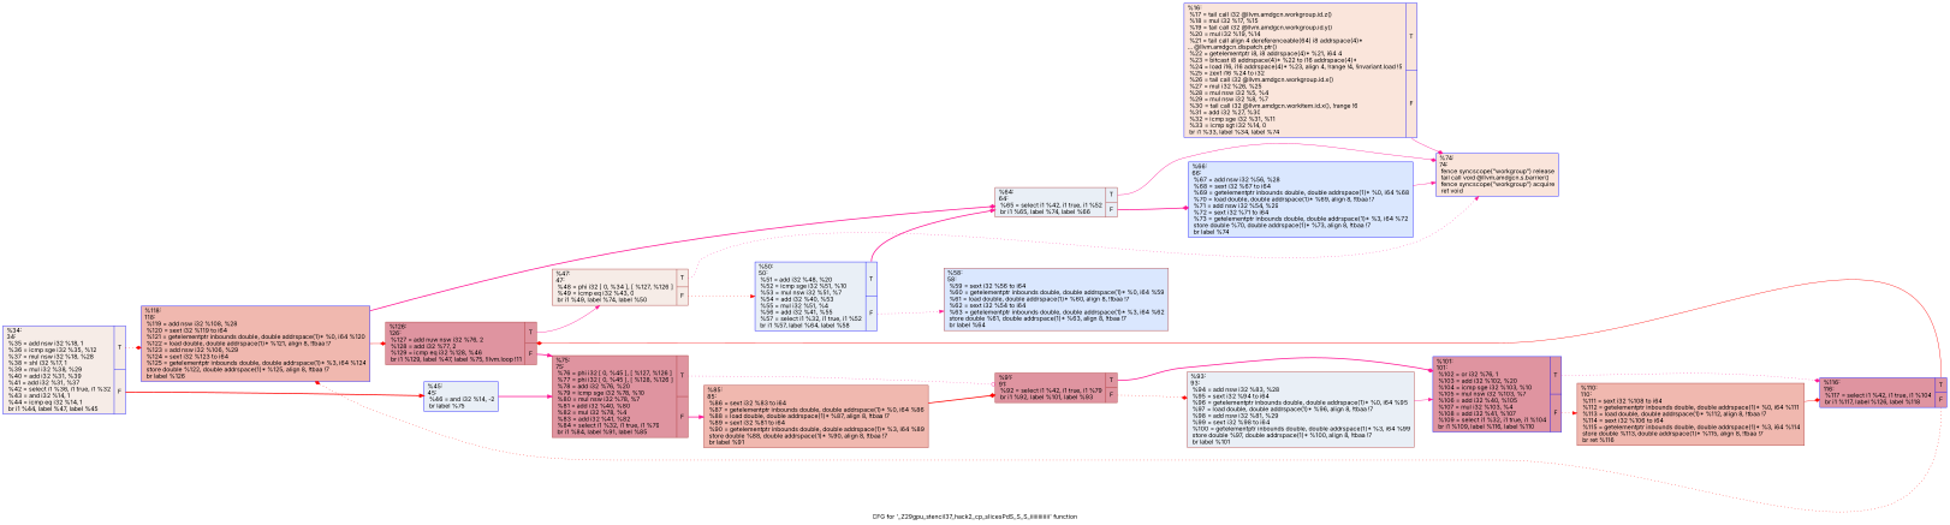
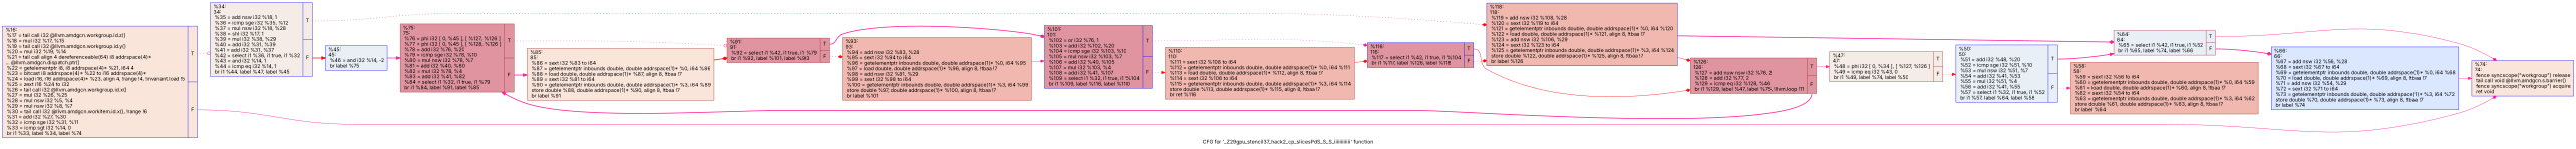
  digraph {
    fontname=Inter
    label="CFG for '_Z29gpu_stencil37_hack2_cp_slicesPdS_S_S_iiiiiiiiiiii' function"
    rankdir=LR
    node [color=blue fillcolor="#b70d2870" fontname=Inter shape=record style=filled]
    edge [arrowhead=diamond color=deeppink fontname=Inter style=dotted tailport=s0]
    n1 [fillcolor="#f4c5ad70" label="{%16:\l  %17 = tail call i32 @llvm.amdgcn.workgroup.id.z()\l  %18 = mul i32 %17, %15\l  %19 = tail call i32 @llvm.amdgcn.workgroup.id.y()\l  %20 = mul i32 %19, %14\l  %21 = tail call align 4 dereferenceable(64) i8 addrspace(4)*\l... @llvm.amdgcn.dispatch.ptr()\l  %22 = getelementptr i8, i8 addrspace(4)* %21, i64 4\l  %23 = bitcast i8 addrspace(4)* %22 to i16 addrspace(4)*\l  %24 = load i16, i16 addrspace(4)* %23, align 4, !range !4, !invariant.load !5\l  %25 = zext i16 %24 to i32\l  %26 = tail call i32 @llvm.amdgcn.workgroup.id.x()\l  %27 = mul i32 %26, %25\l  %28 = mul nsw i32 %5, %4\l  %29 = mul nsw i32 %8, %7\l  %30 = tail call i32 @llvm.amdgcn.workitem.id.x(), !range !6\l  %31 = add i32 %27, %30\l  %32 = icmp sge i32 %31, %11\l  %33 = icmp sgt i32 %14, 0\l  br i1 %33, label %34, label %74\l|{<s0>T|<s1>F}}"]
    n2 [fillcolor="#ead5c970" label="{%34:\l34:                                               \l  %35 = add nsw i32 %18, 1\l  %36 = icmp sge i32 %35, %12\l  %37 = mul nsw i32 %18, %28\l  %38 = shl i32 %17, 1\l  %39 = mul i32 %38, %29\l  %40 = add i32 %31, %39\l  %41 = add i32 %31, %37\l  %42 = select i1 %36, i1 true, i1 %32\l  %43 = and i32 %14, 1\l  %44 = icmp eq i32 %14, 1\l  br i1 %44, label %47, label %45\l|{<s0>T|<s1>F}}"]
    n3 [fillcolor="#f4c5ad70" label="{%74:\l74:                                               \l  fence syncscope(\"workgroup\") release\l  tail call void @llvm.amdgcn.s.barrier()\l  fence syncscope(\"workgroup\") acquire\l  ret void\l}"]
    n4 [fillcolor="#cedaeb70" label="{%45:\l45:                                               \l  %46 = and i32 %14, -2\l  br label %75\l}"]
    n5 [fillcolor="#dc5d4a70" label="{%118:\l118:                                              \l  %119 = add nsw i32 %108, %28\l  %120 = sext i32 %119 to i64\l  %121 = getelementptr inbounds double, double addrspace(1)* %0, i64 %120\l  %122 = load double, double addrspace(1)* %121, align 8, !tbaa !7\l  %123 = add nsw i32 %106, %29\l  %124 = sext i32 %123 to i64\l  %125 = getelementptr inbounds double, double addrspace(1)* %3, i64 %124\l  store double %122, double addrspace(1)* %125, align 8, !tbaa !7\l  br label %126\l}"]
    n6 [color=brown fillcolor="#ead5c970" label="{%47:\l47:                                               \l  %48 = phi i32 [ 0, %34 ], [ %127, %126 ]\l  %49 = icmp eq i32 %43, 0\l  br i1 %49, label %74, label %50\l|{<s0>T|<s1>F}}"]
-   n7 [fillcolor="#cedaeb70" label="{%50:\l50:                                               \l  %51 = add i32 %48, %20\l  %52 = icmp sge i32 %51, %10\l  %53 = mul nsw i32 %51, %7\l  %54 = add i32 %40, %53\l  %55 = mul i32 %51, %4\l  %56 = add i32 %41, %55\l  %57 = select i1 %32, i1 true, i1 %52\l  br i1 %57, label %64, label %58\l|{<s0>T|<s1>F}}"]
+   n7 [fillcolor="#cedaeb70" label="{%50:\l50:                                               \l  %51 = add i32 %48, %20\l  %52 = icmp sge i32 %51, %10\l  %53 = mul nsw i32 %51, %7\l  %54 = add i32 %41, %53\l  %55 = mul i32 %51, %4\l  %56 = add i32 %41, %55\l  %57 = select i1 %32, i1 true, i1 %52\l  br i1 %57, label %64, label %58\l|{<s0>T|<s1>F}}"]
    n8 [color=brown label="{%75:\l75:                                               \l  %76 = phi i32 [ 0, %45 ], [ %127, %126 ]\l  %77 = phi i32 [ 0, %45 ], [ %128, %126 ]\l  %78 = add i32 %76, %20\l  %79 = icmp sge i32 %78, %10\l  %80 = mul nsw i32 %78, %7\l  %81 = add i32 %40, %80\l  %82 = mul i32 %78, %4\l  %83 = add i32 %41, %82\l  %84 = select i1 %32, i1 true, i1 %79\l  br i1 %84, label %91, label %85\l|{<s0>T|<s1>F}}"]
    n9 [color=brown fillcolor="#cedaeb70" label="{%64:\l64:                                               \l  %65 = select i1 %42, i1 true, i1 %52\l  br i1 %65, label %74, label %66\l|{<s0>T|<s1>F}}"]
-   n10 [color=brown fillcolor="#abc8fd70" label="{%58:\l58:                                               \l  %59 = sext i32 %56 to i64\l  %60 = getelementptr inbounds double, double addrspace(1)* %0, i64 %59\l  %61 = load double, double addrspace(1)* %60, align 8, !tbaa !7\l  %62 = sext i32 %54 to i64\l  %63 = getelementptr inbounds double, double addrspace(1)* %3, i64 %62\l  store double %61, double addrspace(1)* %63, align 8, !tbaa !7\l  br label %64\l}"]
+   n10 [color=brown fillcolor="#dc5d4a70" label="{%58:\l58:                                               \l  %59 = sext i32 %56 to i64\l  %60 = getelementptr inbounds double, double addrspace(1)* %0, i64 %59\l  %61 = load double, double addrspace(1)* %60, align 8, !tbaa !7\l  %62 = sext i32 %54 to i64\l  %63 = getelementptr inbounds double, double addrspace(1)* %3, i64 %62\l  store double %61, double addrspace(1)* %63, align 8, !tbaa !7\l  br label %64\l}"]
    n11 [color=brown label="{%91:\l91:                                               \l  %92 = select i1 %42, i1 true, i1 %79\l  br i1 %92, label %101, label %93\l|{<s0>T|<s1>F}}"]
-   n12 [color=brown fillcolor="#dc5d4a70" label="{%85:\l85:                                               \l  %86 = sext i32 %83 to i64\l  %87 = getelementptr inbounds double, double addrspace(1)* %0, i64 %86\l  %88 = load double, double addrspace(1)* %87, align 8, !tbaa !7\l  %89 = sext i32 %81 to i64\l  %90 = getelementptr inbounds double, double addrspace(1)* %3, i64 %89\l  store double %88, double addrspace(1)* %90, align 8, !tbaa !7\l  br label %91\l}"]
+   n12 [color=brown fillcolor="#f4c5ad70" label="{%85:\l85:                                               \l  %86 = sext i32 %83 to i64\l  %87 = getelementptr inbounds double, double addrspace(1)* %0, i64 %86\l  %88 = load double, double addrspace(1)* %87, align 8, !tbaa !7\l  %89 = sext i32 %81 to i64\l  %90 = getelementptr inbounds double, double addrspace(1)* %3, i64 %89\l  store double %88, double addrspace(1)* %90, align 8, !tbaa !7\l  br label %91\l}"]
    n13 [label="{%101:\l101:                                              \l  %102 = or i32 %76, 1\l  %103 = add i32 %102, %20\l  %104 = icmp sge i32 %103, %10\l  %105 = mul nsw i32 %103, %7\l  %106 = add i32 %40, %105\l  %107 = mul i32 %103, %4\l  %108 = add i32 %41, %107\l  %109 = select i1 %32, i1 true, i1 %104\l  br i1 %109, label %116, label %110\l|{<s0>T|<s1>F}}"]
-   n14 [color=brown fillcolor="#cedaeb70" label="{%93:\l93:                                               \l  %94 = add nsw i32 %83, %28\l  %95 = sext i32 %94 to i64\l  %96 = getelementptr inbounds double, double addrspace(1)* %0, i64 %95\l  %97 = load double, double addrspace(1)* %96, align 8, !tbaa !7\l  %98 = add nsw i32 %81, %29\l  %99 = sext i32 %98 to i64\l  %100 = getelementptr inbounds double, double addrspace(1)* %3, i64 %99\l  store double %97, double addrspace(1)* %100, align 8, !tbaa !7\l  br label %101\l}"]
+   n14 [color=brown fillcolor="#dc5d4a70" label="{%93:\l93:                                               \l  %94 = add nsw i32 %83, %28\l  %95 = sext i32 %94 to i64\l  %96 = getelementptr inbounds double, double addrspace(1)* %0, i64 %95\l  %97 = load double, double addrspace(1)* %96, align 8, !tbaa !7\l  %98 = add nsw i32 %81, %29\l  %99 = sext i32 %98 to i64\l  %100 = getelementptr inbounds double, double addrspace(1)* %3, i64 %99\l  store double %97, double addrspace(1)* %100, align 8, !tbaa !7\l  br label %101\l}"]
    n15 [fillcolor="#abc8fd70" label="{%66:\l66:                                               \l  %67 = add nsw i32 %56, %28\l  %68 = sext i32 %67 to i64\l  %69 = getelementptr inbounds double, double addrspace(1)* %0, i64 %68\l  %70 = load double, double addrspace(1)* %69, align 8, !tbaa !7\l  %71 = add nsw i32 %54, %29\l  %72 = sext i32 %71 to i64\l  %73 = getelementptr inbounds double, double addrspace(1)* %3, i64 %72\l  store double %70, double addrspace(1)* %73, align 8, !tbaa !7\l  br label %74\l}"]
    n16 [label="{%116:\l116:                                              \l  %117 = select i1 %42, i1 true, i1 %104\l  br i1 %117, label %126, label %118\l|{<s0>T|<s1>F}}"]
    n17 [color=brown fillcolor="#dc5d4a70" label="{%110:\l110:                                              \l  %111 = sext i32 %108 to i64\l  %112 = getelementptr inbounds double, double addrspace(1)* %0, i64 %111\l  %113 = load double, double addrspace(1)* %112, align 8, !tbaa !7\l  %114 = sext i32 %106 to i64\l  %115 = getelementptr inbounds double, double addrspace(1)* %3, i64 %114\l  store double %113, double addrspace(1)* %115, align 8, !tbaa !7\l  br ret %116\l}"]
    n18 [color=brown label="{%126:\l126:                                              \l  %127 = add nuw nsw i32 %76, 2\l  %128 = add i32 %77, 2\l  %129 = icmp eq i32 %128, %46\l  br i1 %129, label %47, label %75, !llvm.loop !11\l|{<s0>T|<s1>F}}"]
+   n1 -> n2 [arrowhead=odot]
    n1 -> n3 [style=solid tailport=s1]
    n2 -> n4 [arrowhead=normal color=red style=bold tailport=s1]
    n2 -> n5 [color=red]
    n4 -> n8 [arrowhead=normal style=bold]
    n5 -> n9 [style=bold]
    n5 -> n18 [color=red style=solid]
-   n6 -> n3 [arrowhead=normal]
    n6 -> n7 [arrowhead=normal color=red tailport=s1]
    n7 -> n9 [arrowhead=normal style=bold]
    n7 -> n10 [arrowhead=normal tailport=s1]
    n8 -> n11 [arrowhead=odot]
    n8 -> n12 [arrowhead=normal style=bold tailport=s1]
    n9 -> n3 [style=solid]
    n9 -> n15 [style=bold tailport=s1]
    n11 -> n13 [style=bold]
    n11 -> n14 [color=red tailport=s1]
    n12 -> n11 [color=red style=bold]
    n13 -> n16
    n13 -> n17 [arrowhead=normal color=red tailport=s1]
    n14 -> n13 [arrowhead=normal style=solid]
    n15 -> n3 [arrowhead=normal style=solid]
    n16 -> n5 [color=red tailport=s1]
    n16 -> n18 [color=red style=solid]
    n17 -> n16 [color=red style=solid]
    n18 -> n6 [arrowhead=normal style=solid]
    n18 -> n8 [arrowhead=normal style=bold tailport=s1]
  }
